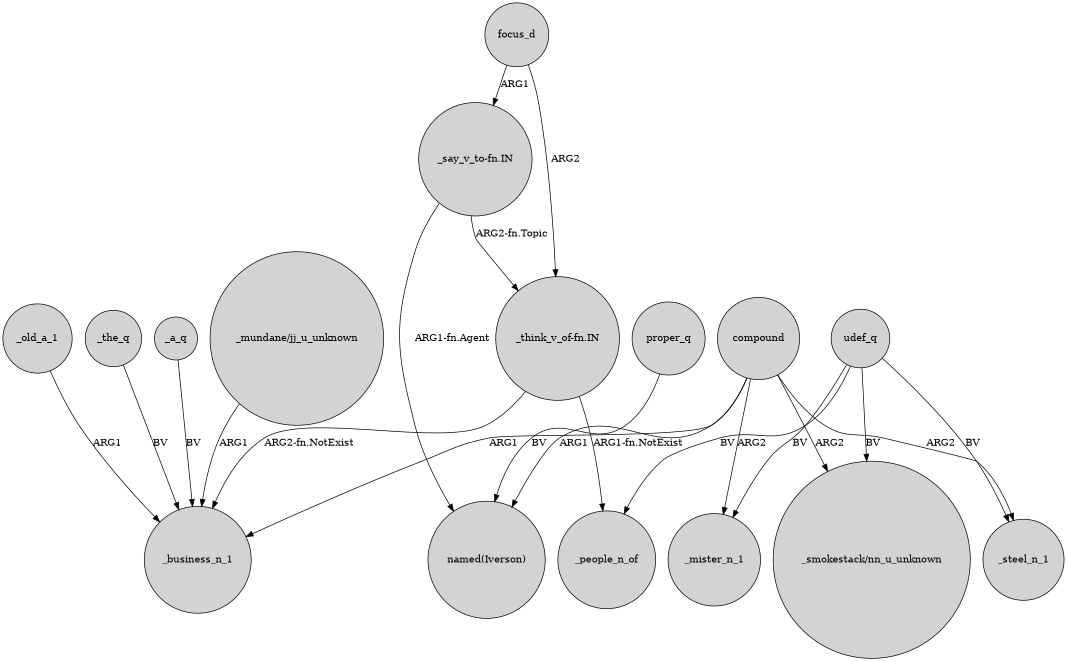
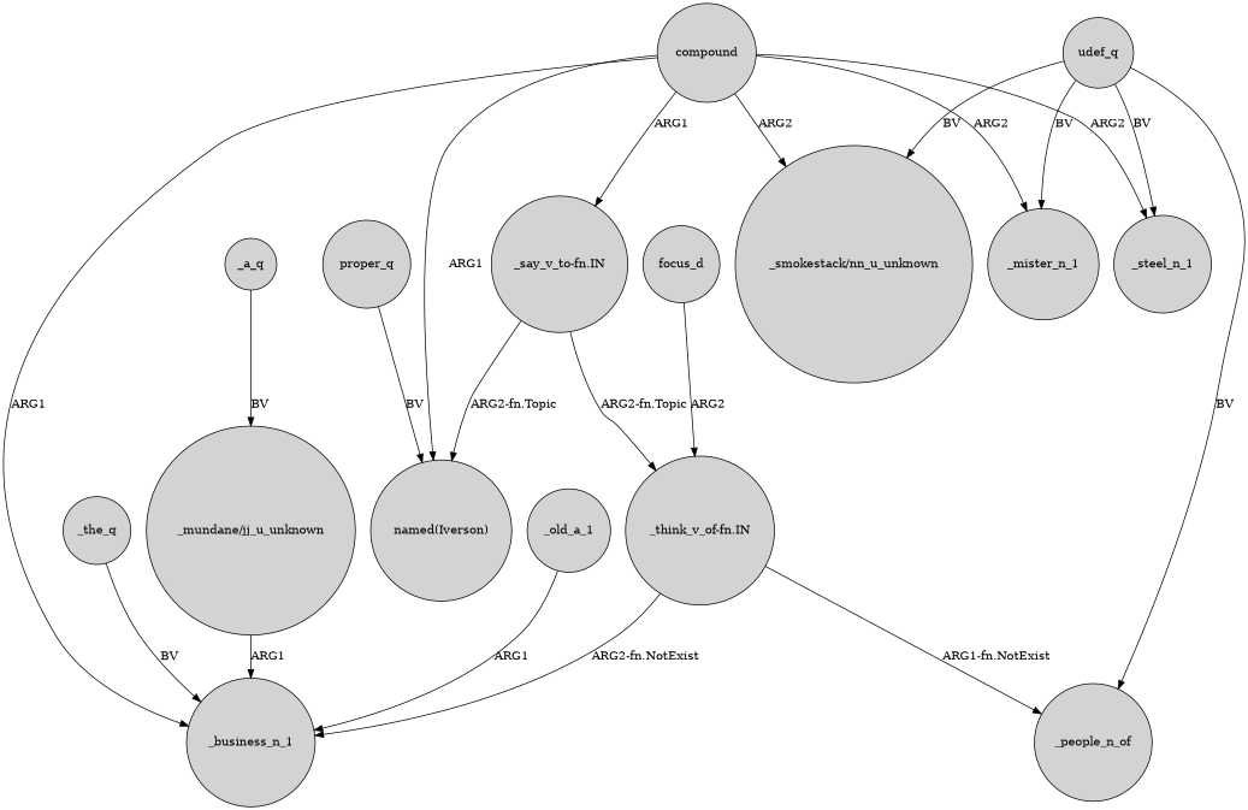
  digraph {
    node [shape=circle style=filled]
    "_mundane/jj_u_unknown"
    _business_n_1
    _the_q
    compound
    "named(Iverson)"
    _mister_n_1
    _steel_n_1
    "_smokestack/nn_u_unknown"
    _a_q
    proper_q
    "_say_v_to-fn.IN"
    "_think_v_of-fn.IN"
    _people_n_of
    udef_q
    _old_a_1
    focus_d
    "_mundane/jj_u_unknown" -> _business_n_1 [label=ARG1]
    _the_q -> _business_n_1 [label=BV]
    compound -> _business_n_1 [label=ARG1]
    compound -> "named(Iverson)" [label=ARG1]
    compound -> _mister_n_1 [label=ARG2]
    compound -> _steel_n_1 [label=ARG2]
    compound -> "_smokestack/nn_u_unknown" [label=ARG2]
-   _a_q -> _business_n_1 [label=BV]
+   _a_q -> "_mundane/jj_u_unknown" [label=BV]
    proper_q -> "named(Iverson)" [label=BV]
-   "_say_v_to-fn.IN" -> "named(Iverson)" [label="ARG1-fn.Agent"]
+   "_say_v_to-fn.IN" -> "named(Iverson)" [label="ARG2-fn.Topic"]
    "_say_v_to-fn.IN" -> "_think_v_of-fn.IN" [label="ARG2-fn.Topic"]
    "_think_v_of-fn.IN" -> _business_n_1 [label="ARG2-fn.NotExist"]
    "_think_v_of-fn.IN" -> _people_n_of [label="ARG1-fn.NotExist"]
    udef_q -> _mister_n_1 [label=BV]
    udef_q -> _steel_n_1 [label=BV]
    udef_q -> "_smokestack/nn_u_unknown" [label=BV]
    udef_q -> _people_n_of [label=BV]
    _old_a_1 -> _business_n_1 [label=ARG1]
-   focus_d -> "_say_v_to-fn.IN" [label=ARG1]
+   compound -> "_say_v_to-fn.IN" [label=ARG1]
    focus_d -> "_think_v_of-fn.IN" [label=ARG2]
  }
